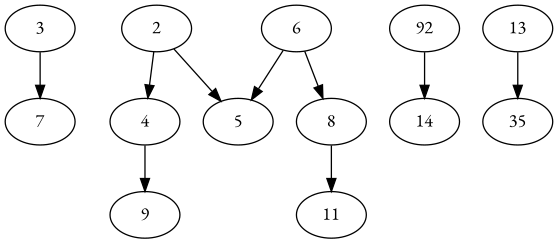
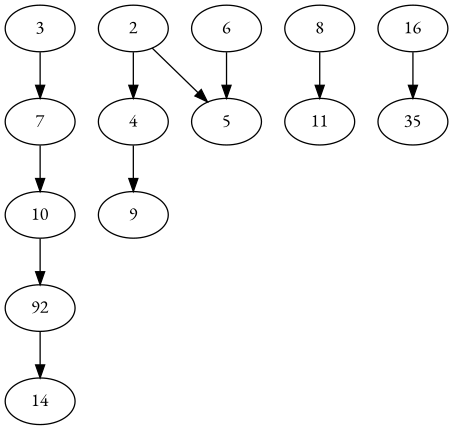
  digraph {
    fontname="EB Garamond"
    node [alpha=0.11 fontname="EB Garamond"]
    edge [fontname="EB Garamond"]
    3 [expect_size=10843361295392744]
    7 [alpha=0.03 expect_size=31651911425350400]
+   10 [alpha=0.13 expect_size=56346572430252179456]
    2 [alpha=0.04 expect_size=9756266732772630]
    4 [alpha=0.04 expect_size=165404454359501600]
    5 [alpha=0.15 expect_size=701908593522972672]
    9 [expect_size=384516179962498432]
    6 [alpha=0.07 expect_size=204197916325562944]
    8 [alpha=0.12 expect_size=40807287575619305472]
    n10 [alpha=0.12 expect_size=106438561994943496192 label=92]
    11 [expect_size=3333545562644414464]
-   13 [alpha=0.17 expect_size=15068220766895996928]
+   13 [alpha=0.17 expect_size=15068220766895996928 label=16]
    n13 [alpha=0.06 expect_size=6404827031639734 label=35]
    14 [alpha=0.14 expect_size=50277589400791304]
    3 -> 7
+   7 -> 10
+   10 -> n10
    2 -> 4
    2 -> 5
    4 -> 9
    6 -> 5
-   6 -> 8
    8 -> 11
    n10 -> 14
    13 -> n13
  }
